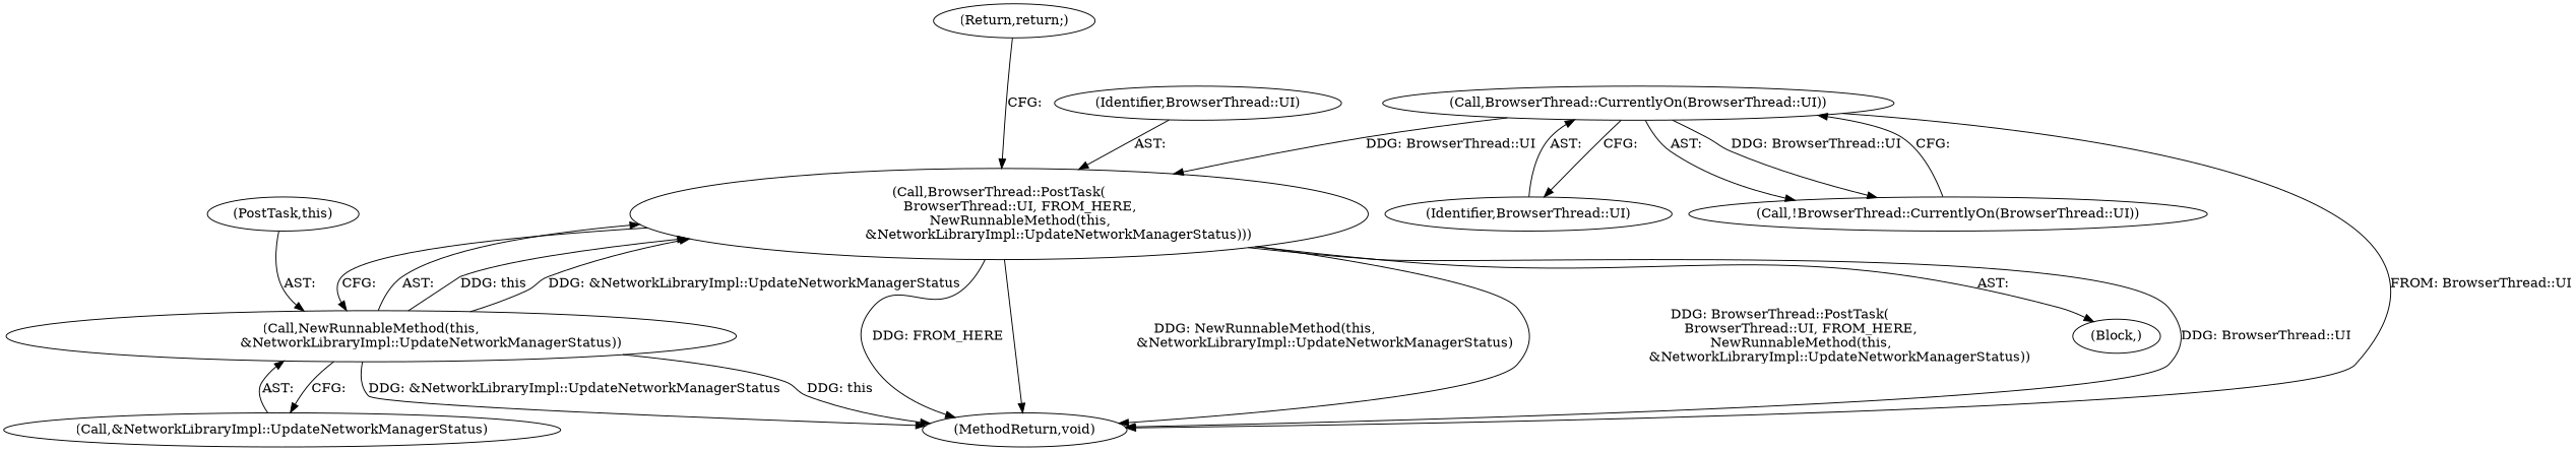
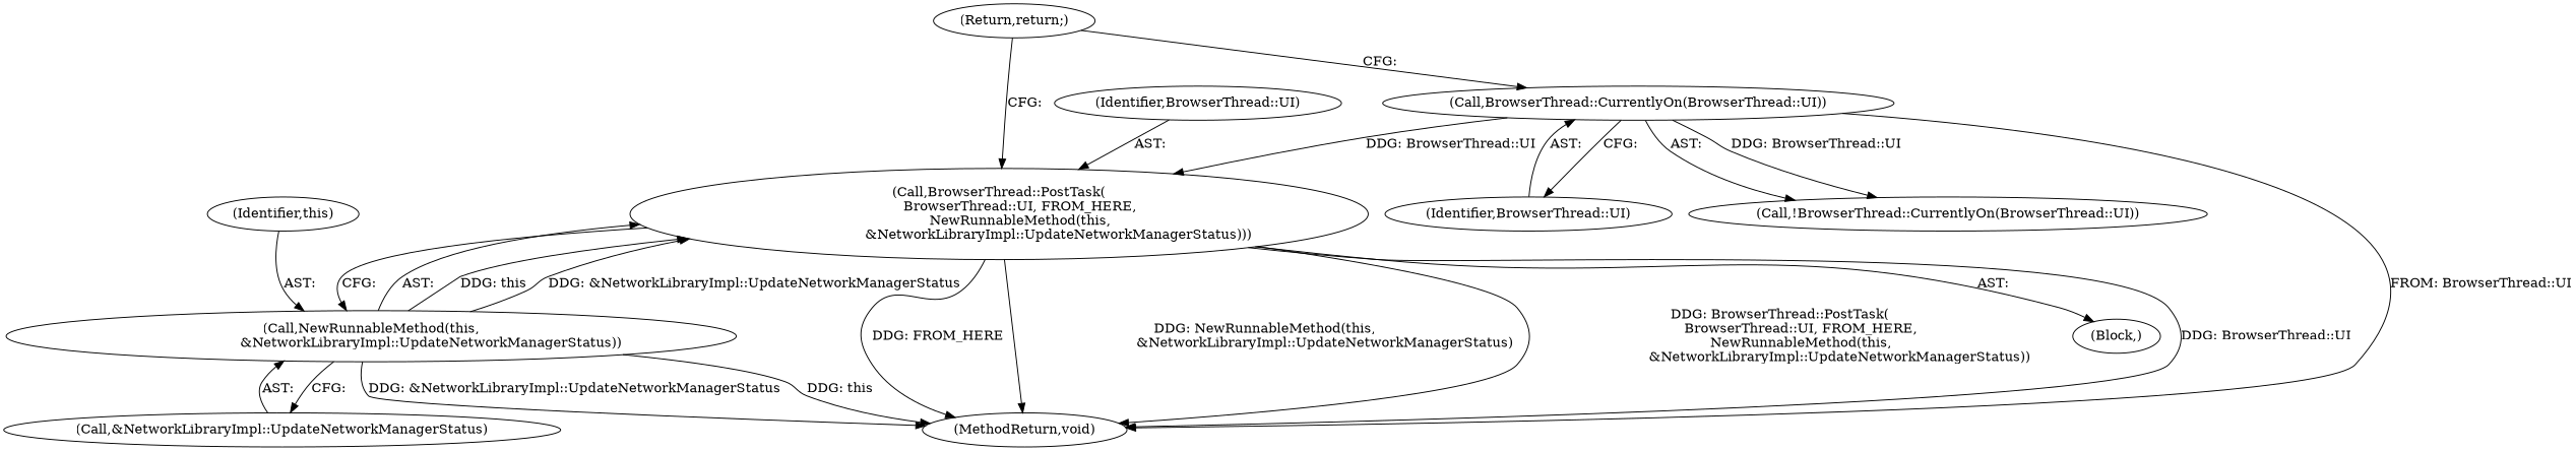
  digraph {
    n1 [label="(Call,BrowserThread::PostTask(\n          BrowserThread::UI, FROM_HERE,\n          NewRunnableMethod(this,\n                            &NetworkLibraryImpl::UpdateNetworkManagerStatus)))"]
    n2 [label="(Call,NewRunnableMethod(this,\n                            &NetworkLibraryImpl::UpdateNetworkManagerStatus))"]
    n3 [label="(Block,)"]
    n4 [label="(MethodReturn,void)"]
    n5 [label="(Call,&NetworkLibraryImpl::UpdateNetworkManagerStatus)"]
    n6 [label="(Call,BrowserThread::CurrentlyOn(BrowserThread::UI))"]
    n7 [label="(Identifier,BrowserThread::UI)"]
    n8 [label="(Call,!BrowserThread::CurrentlyOn(BrowserThread::UI))"]
    n9 [label="(Return,return;)"]
    n10 [label="(Identifier,BrowserThread::UI)"]
-   n11 [label="(PostTask,this)"]
+   n11 [label="(Identifier,this)"]
    n1 -> n2 [label="CFG: "]
    n1 -> n3 [label="AST: "]
    n1 -> n4 [label="DDG: FROM_HERE"]
    n1 -> n4 [label="DDG: NewRunnableMethod(this,\n                            &NetworkLibraryImpl::UpdateNetworkManagerStatus)"]
    n1 -> n4 [label="DDG: BrowserThread::PostTask(\n          BrowserThread::UI, FROM_HERE,\n          NewRunnableMethod(this,\n                            &NetworkLibraryImpl::UpdateNetworkManagerStatus))"]
    n1 -> n4 [label="DDG: BrowserThread::UI"]
    n2 -> n1 [label="AST: "]
    n2 -> n1 [label="DDG: this"]
    n2 -> n1 [label="DDG: &NetworkLibraryImpl::UpdateNetworkManagerStatus"]
    n2 -> n4 [label="DDG: this"]
    n2 -> n4 [label="DDG: &NetworkLibraryImpl::UpdateNetworkManagerStatus"]
    n2 -> n5 [label="CFG: "]
    n5 -> n2 [label="AST: "]
    n6 -> n1 [label="DDG: BrowserThread::UI"]
    n6 -> n4 [label="FROM: BrowserThread::UI"]
    n6 -> n7 [label="CFG: "]
    n6 -> n8 [label="AST: "]
    n6 -> n8 [label="DDG: BrowserThread::UI"]
    n7 -> n6 [label="AST: "]
-   n8 -> n6 [label="CFG: "]
+   n9 -> n6 [label="CFG: "]
    n9 -> n1 [label="CFG: "]
    n10 -> n1 [label="AST: "]
    n11 -> n2 [label="AST: "]
  }
